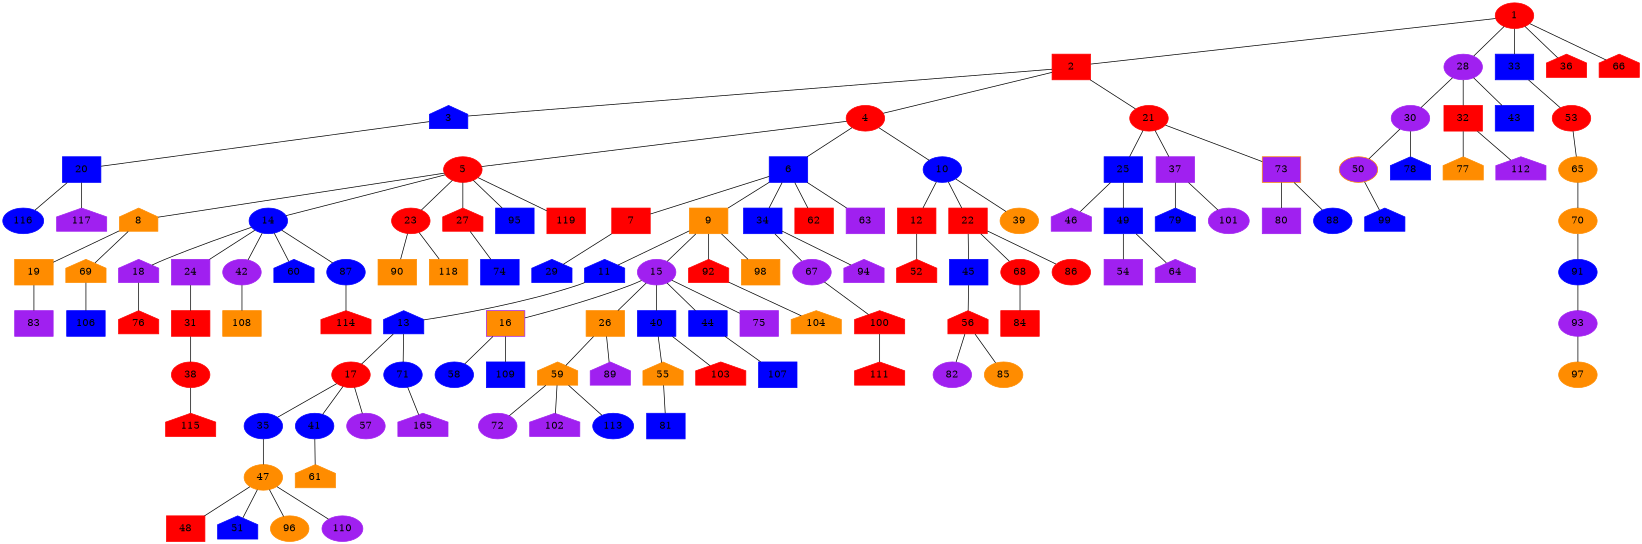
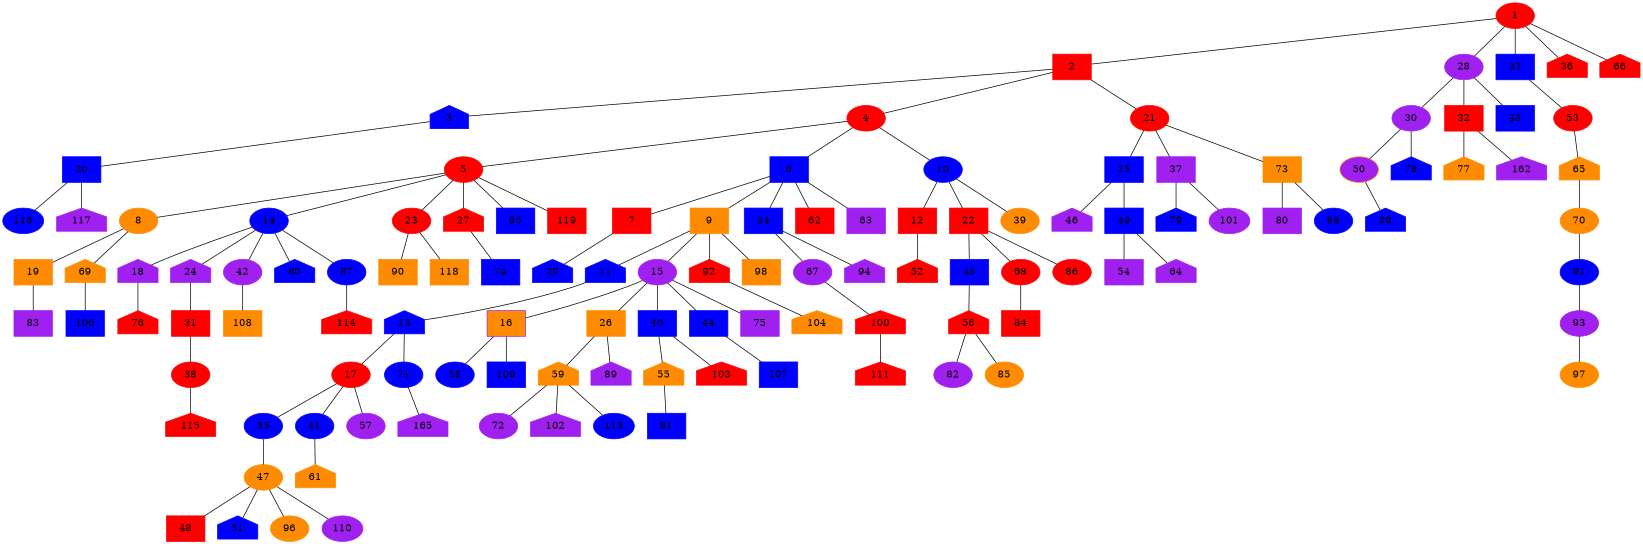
  graph {
    node [color=blue shape=box style=filled]
    1 [color=red shape=ellipse]
    2 [color=red]
    28 [color=purple shape=ellipse]
    33
    36 [color=red shape=house]
    66 [color=red shape=house]
    3 [shape=house]
    4 [color=red shape=ellipse]
    21 [color=red shape=ellipse]
    30 [color=purple shape=ellipse]
    32 [color=red]
    43
    53 [color=red shape=ellipse]
    20
    5 [color=red shape=ellipse]
    6
    10 [shape=ellipse]
    25
    37 [color=purple]
-   73 [color=darkorange fillcolor=purple]
+   73 [color=darkorange]
    116 [shape=ellipse]
    117 [color=purple shape=house]
-   8 [color=darkorange shape=house]
+   8 [color=darkorange shape=ellipse]
    14 [shape=ellipse]
    23 [color=red shape=ellipse]
    27 [color=red shape=house]
    95
    119 [color=red]
    7 [color=red]
    9 [color=darkorange]
    34
    62 [color=red]
    63 [color=purple]
    12 [color=red]
    22 [color=red]
    39 [color=darkorange shape=ellipse]
    19 [color=darkorange]
    69 [color=darkorange shape=house]
    18 [color=purple shape=house]
-   24 [color=purple]
+   24 [color=purple shape=house]
    42 [color=purple shape=ellipse]
    60 [shape=house]
    87 [shape=ellipse]
    90 [color=darkorange]
    118 [color=darkorange]
    74
    29 [shape=house]
    11 [shape=house]
    15 [color=purple shape=ellipse]
    92 [color=red shape=house]
    98 [color=darkorange]
    67 [color=purple shape=ellipse]
    94 [color=purple shape=house]
    83 [color=purple]
    106
    13 [shape=house]
    16 [color=purple fillcolor=darkorange]
    26 [color=darkorange]
    40
    44
    75 [color=purple]
    104 [color=darkorange shape=house]
    52 [color=red shape=house]
    45
    68 [color=red shape=ellipse]
    86 [color=red shape=ellipse]
    17 [color=red shape=ellipse]
    71 [shape=ellipse]
    35 [shape=ellipse]
    41 [shape=ellipse]
    57 [color=purple shape=ellipse]
    n72 [color=purple label=165 shape=house]
    76 [color=red shape=house]
    31 [color=red]
    108 [color=darkorange]
    114 [color=red shape=house]
    58 [shape=ellipse]
    109
    59 [color=darkorange shape=house]
    89 [color=purple shape=house]
    55 [color=darkorange shape=house]
    103 [color=red shape=house]
    107
    47 [color=darkorange shape=ellipse]
    61 [color=darkorange shape=house]
    46 [color=purple shape=house]
    49
    79 [shape=house]
    101 [color=purple shape=ellipse]
    80 [color=purple]
    88 [shape=ellipse]
    56 [color=red shape=house]
    84 [color=red]
    38 [color=red shape=ellipse]
    54 [color=purple]
    64 [color=purple shape=house]
    72 [color=purple shape=ellipse]
    102 [color=purple shape=house]
    113 [shape=ellipse]
    50 [color=darkorange fillcolor=purple shape=ellipse]
    78 [shape=house]
    77 [color=darkorange shape=house]
-   112 [color=purple shape=house]
+   112 [color=purple shape=house label=162]
    99 [shape=house]
    115 [color=red shape=house]
-   65 [color=darkorange shape=ellipse]
+   65 [color=darkorange shape=house]
    100 [color=red shape=house]
    48 [color=red]
    51 [shape=house]
    96 [color=darkorange shape=ellipse]
    110 [color=purple shape=ellipse]
    81
    82 [color=purple shape=ellipse]
    85 [color=darkorange shape=ellipse]
    70 [color=darkorange shape=ellipse]
    91 [shape=ellipse]
    111 [color=red shape=house]
    93 [color=purple shape=ellipse]
    97 [color=darkorange shape=ellipse]
    1 -- 2
    1 -- 28
    1 -- 33
    1 -- 36
    1 -- 66
    2 -- 3
    2 -- 4
    2 -- 21
    28 -- 30
    28 -- 32
    28 -- 43
    33 -- 53
    3 -- 20
    4 -- 5
    4 -- 6
    4 -- 10
    21 -- 25
    21 -- 37
    21 -- 73
    30 -- 50
    30 -- 78
    32 -- 77
    32 -- 112
    53 -- 65
    20 -- 116
    20 -- 117
    5 -- 8
    5 -- 14
    5 -- 23
    5 -- 27
    5 -- 95
    5 -- 119
    6 -- 7
    6 -- 9
    6 -- 34
    6 -- 62
    6 -- 63
    10 -- 12
    10 -- 22
    10 -- 39
    25 -- 46
    25 -- 49
    37 -- 79
    37 -- 101
    73 -- 80
    73 -- 88
    8 -- 19
    8 -- 69
    14 -- 18
    14 -- 24
    14 -- 42
    14 -- 60
    14 -- 87
    23 -- 90
    23 -- 118
    27 -- 74
    7 -- 29
    9 -- 11
    9 -- 15
    9 -- 92
    9 -- 98
    34 -- 67
    34 -- 94
    12 -- 52
    22 -- 45
    22 -- 68
    22 -- 86
    19 -- 83
    69 -- 106
    18 -- 76
    24 -- 31
    42 -- 108
    87 -- 114
    11 -- 13
    15 -- 16
    15 -- 26
    15 -- 40
    15 -- 44
    15 -- 75
    92 -- 104
    67 -- 100
    13 -- 17
    13 -- 71
    16 -- 58
    16 -- 109
    26 -- 59
    26 -- 89
    40 -- 55
    40 -- 103
    44 -- 107
    45 -- 56
    68 -- 84
    17 -- 35
    17 -- 41
    17 -- 57
    71 -- n72
    35 -- 47
    41 -- 61
    31 -- 38
    59 -- 72
    59 -- 102
    59 -- 113
    55 -- 81
    47 -- 48
    47 -- 51
    47 -- 96
    47 -- 110
    49 -- 54
    49 -- 64
    56 -- 82
    56 -- 85
    38 -- 115
    50 -- 99
    65 -- 70
    100 -- 111
    70 -- 91
    91 -- 93
    93 -- 97
  }
